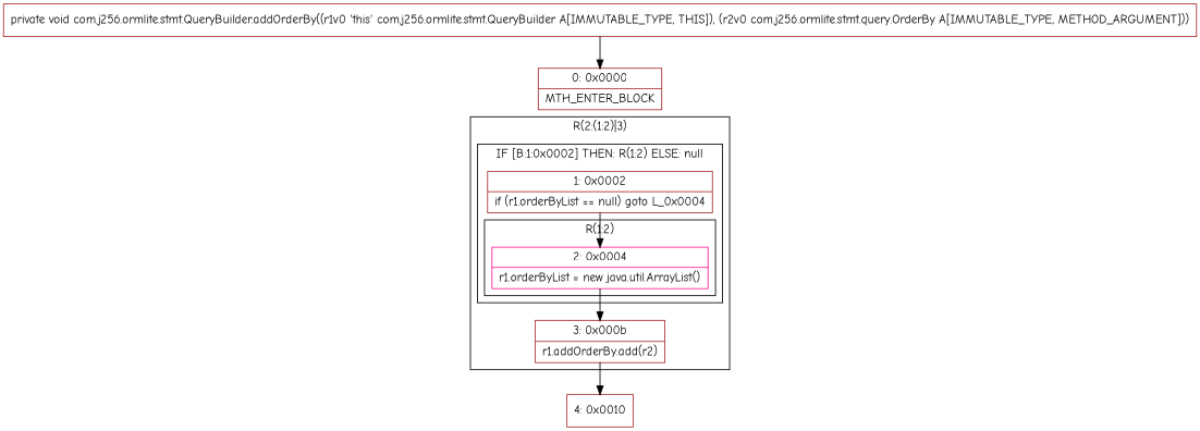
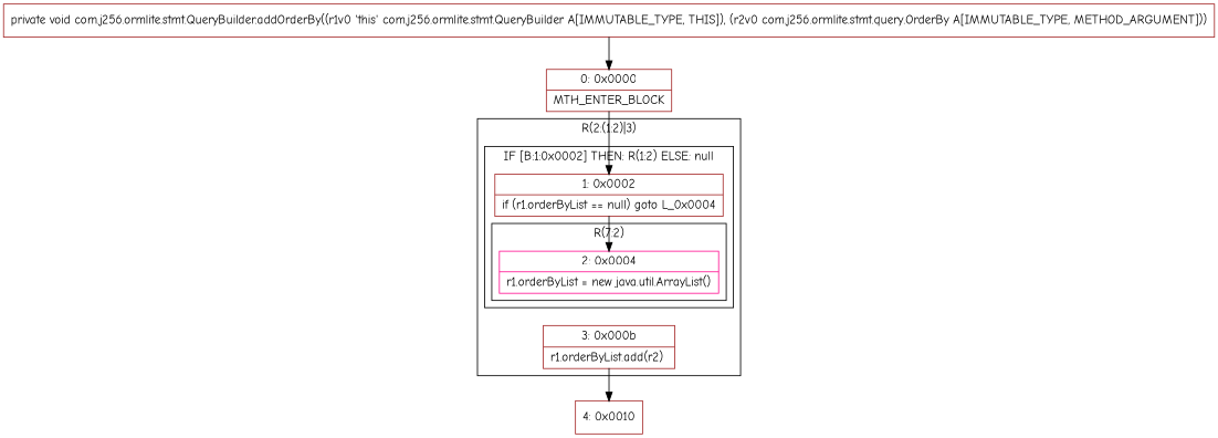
  digraph {
    fontname="Comic Neue"
    node [color=brown fontname="Comic Neue" shape=record]
    edge [fontname="Comic Neue"]
    n1 [color=deeppink label="{2\:\ 0x0004|r1.orderByList = new java.util.ArrayList()\l}"]
    n2 [label="{1\:\ 0x0002|if (r1.orderByList == null) goto L_0x0004\l}"]
-   n3 [label="{3\:\ 0x000b|r1.addOrderBy.add(r2)\l}"]
+   n3 [label="{3\:\ 0x000b|r1.orderByList.add(r2)\l}"]
    n4 [label="{4\:\ 0x0010}"]
    n5 [label="{0\:\ 0x0000|MTH_ENTER_BLOCK\l}"]
    n6 [label="{private void com.j256.ormlite.stmt.QueryBuilder.addOrderBy((r1v0 'this' com.j256.ormlite.stmt.QueryBuilder A[IMMUTABLE_TYPE, THIS]), (r2v0 com.j256.ormlite.stmt.query.OrderBy A[IMMUTABLE_TYPE, METHOD_ARGUMENT])) }"]
    subgraph cluster_1 {
      label="R(2:(1:2)|3)"
      n3
      subgraph cluster_2 {
        label="IF [B:1:0x0002] THEN: R(1:2) ELSE: null"
        n2
        subgraph cluster_3 {
-         label="R(1:2)"
+         label="R(7:2)"
          n1
        }
      }
    }
-   n1 -> n3
    n2 -> n1
    n3 -> n4
+   n5 -> n2
    n6 -> n5
  }
